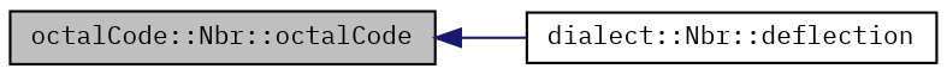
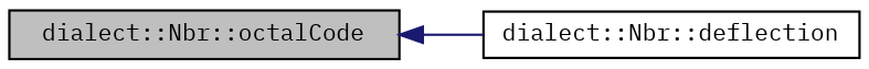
  digraph {
    rankdir=LR
    fontname="IBM Plex Mono"
    node [color=black fontname="IBM Plex Mono" fontsize=10 shape=record style=filled]
-   n1 [fillcolor=grey75 fontcolor=black height=0.2 label="octalCode::Nbr::octalCode" width=0.4]
+   n1 [fillcolor=grey75 fontcolor=black height=0.2 label="dialect::Nbr::octalCode" width=0.4]
    n2 [fillcolor=white height=0.2 label="dialect::Nbr::deflection" width=0.4]
    n1 -> n2 [color=midnightblue dir=back fontname="IBM Plex Mono" fontsize=10 labelfontname=Helvetica labelfontsize=10 style=solid]
  }
